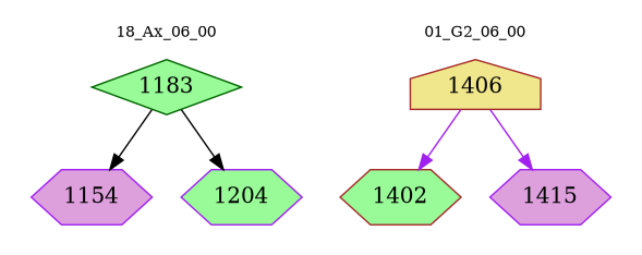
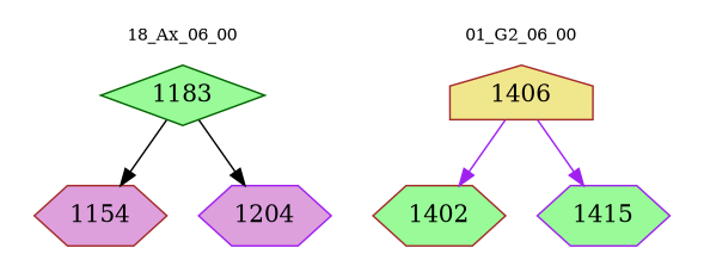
  digraph {
    node [color=brown fillcolor=palegreen shape=hexagon style=filled]
    edge [color=black]
    n1 [color=darkgreen label=1183 shape=diamond]
-   n2 [color=purple fillcolor=plum label=1154]
-   n3 [color=purple label=1204]
+   n2 [fillcolor=plum label=1154]
+   n3 [color=purple fillcolor=plum label=1204]
    n4 [fillcolor=khaki label=1406 shape=house]
    n5 [label=1402]
-   n6 [color=purple fillcolor=plum label=1415]
+   n6 [color=purple label=1415]
    subgraph cluster_1 {
      color=white
      fontsize=10
      label="18_Ax_06_00"
      n1
      n2
      n3
    }
    subgraph cluster_2 {
      color=white
      fontsize=10
      label="01_G2_06_00"
      n4
      n5
      n6
    }
    n1 -> n2
    n1 -> n3
    n4 -> n5 [color=purple]
    n4 -> n6 [color=purple]
  }
